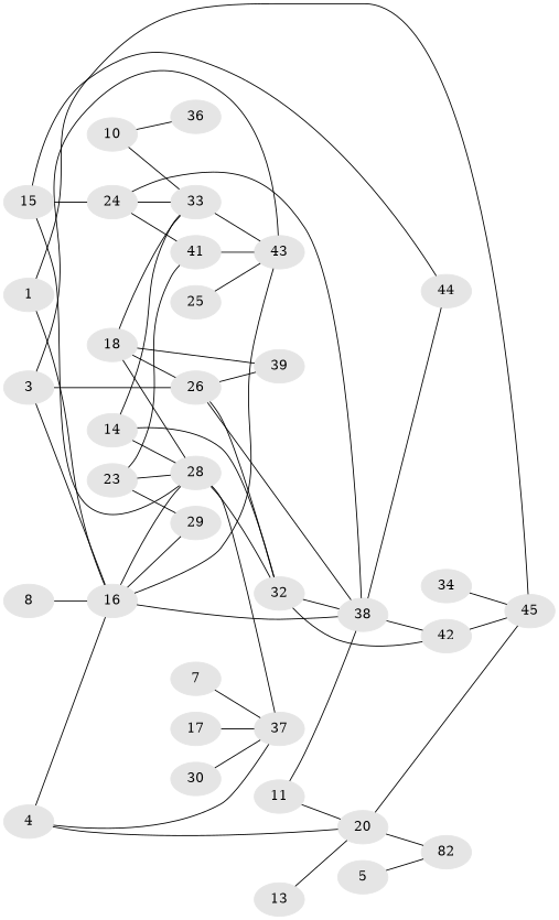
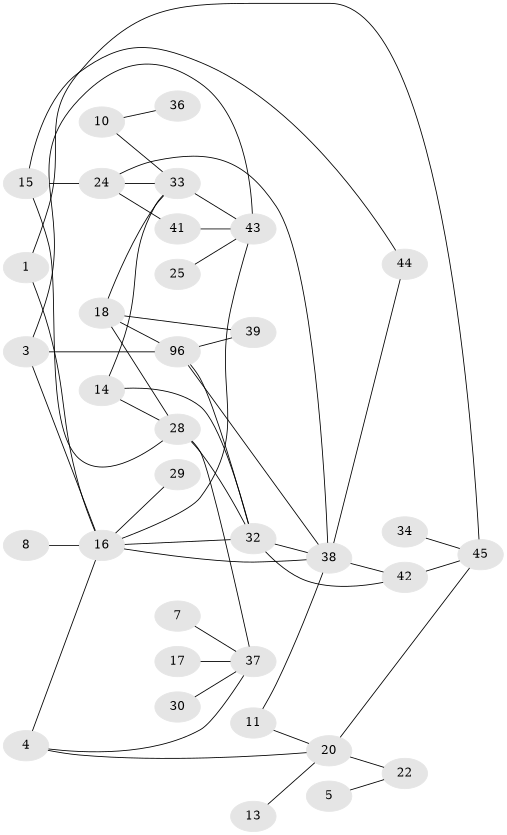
  graph {
    rankdir=LR
    node [color=gray90 style=filled]
    edge [weight=1.0]
    1
    16
    45
    43
    38
    28
    29
    3
-   26
+   26 [label=96]
    32
    39
    4
    20
    37
-   22 [label=82]
+   22
    5
    7
    33
    8
    10
    36
    11
    44
    42
    13
    14
    15
    24
    41
    18
-   23
    25
    n33 [label=17]
    30
    34
    1 -- 16
    1 -- 45
    16 -- 43
    16 -- 38 [weight=4.0]
-   16 -- 28 [weight=2.0]
+   16 -- 32 [weight=2.0]
    16 -- 29
    38 -- 44
    38 -- 42
    28 -- 32
    28 -- 37
    3 -- 16
    3 -- 43
    3 -- 26
    26 -- 38
    26 -- 32
    26 -- 39
    32 -- 38
    32 -- 42
    4 -- 16
    4 -- 20
    4 -- 37
    20 -- 45
    20 -- 22
    5 -- 22
    7 -- 37
    33 -- 43
    8 -- 16 [weight=2.0]
    10 -- 33
    10 -- 36
    11 -- 38
    11 -- 20
    42 -- 45
    13 -- 20
    14 -- 28
    14 -- 32
    14 -- 33
    15 -- 28
    15 -- 44
    15 -- 24
    24 -- 38
    24 -- 33
    24 -- 41
    41 -- 43
    18 -- 28 [weight=2.0]
    18 -- 26
    18 -- 39
    18 -- 33
-   23 -- 28
-   23 -- 29
-   23 -- 41
    25 -- 43
    n33 -- 37
    30 -- 37
    34 -- 45
  }
